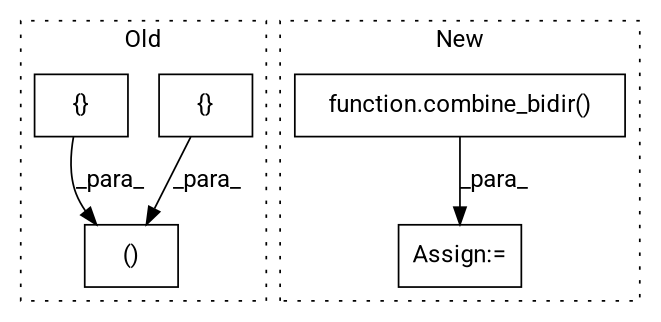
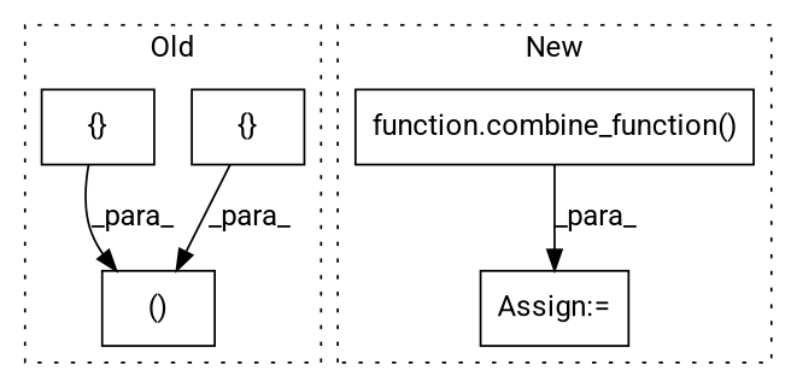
  digraph {
    fontname=Roboto
    node [a=59 l="2,1" shape=box fontname=Roboto]
    edge [fontname=Roboto]
    n1 [label="{}" s="8055,8055"]
    n2 [a=54 l=4 label="()" s=8053]
    n3 [label="{}" s="8051,8051"]
-   n4 [a=75 l="14,1" label="function.combine_bidir()" s="8318,8343"]
+   n4 [a=75 l="14,1" label="function.combine_function()" s="8318,8343"]
    n5 [a=68 l=3 label="Assign:=" s=8315]
    subgraph cluster_1 {
      label=Old
      style=dotted
      n1
      n2
      n3
    }
    subgraph cluster_2 {
      label=New
      style=dotted
      n4
      n5
    }
    n1 -> n2 [label=_para_]
    n3 -> n2 [label=_para_]
    n4 -> n5 [label=_para_]
  }
